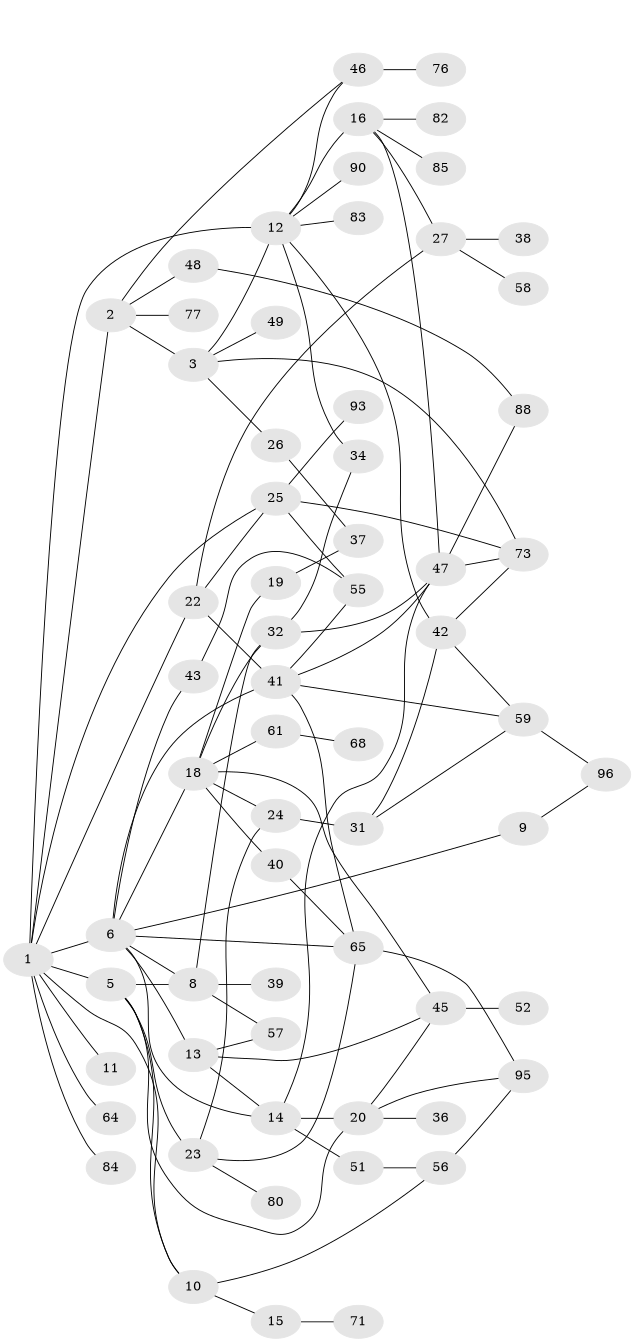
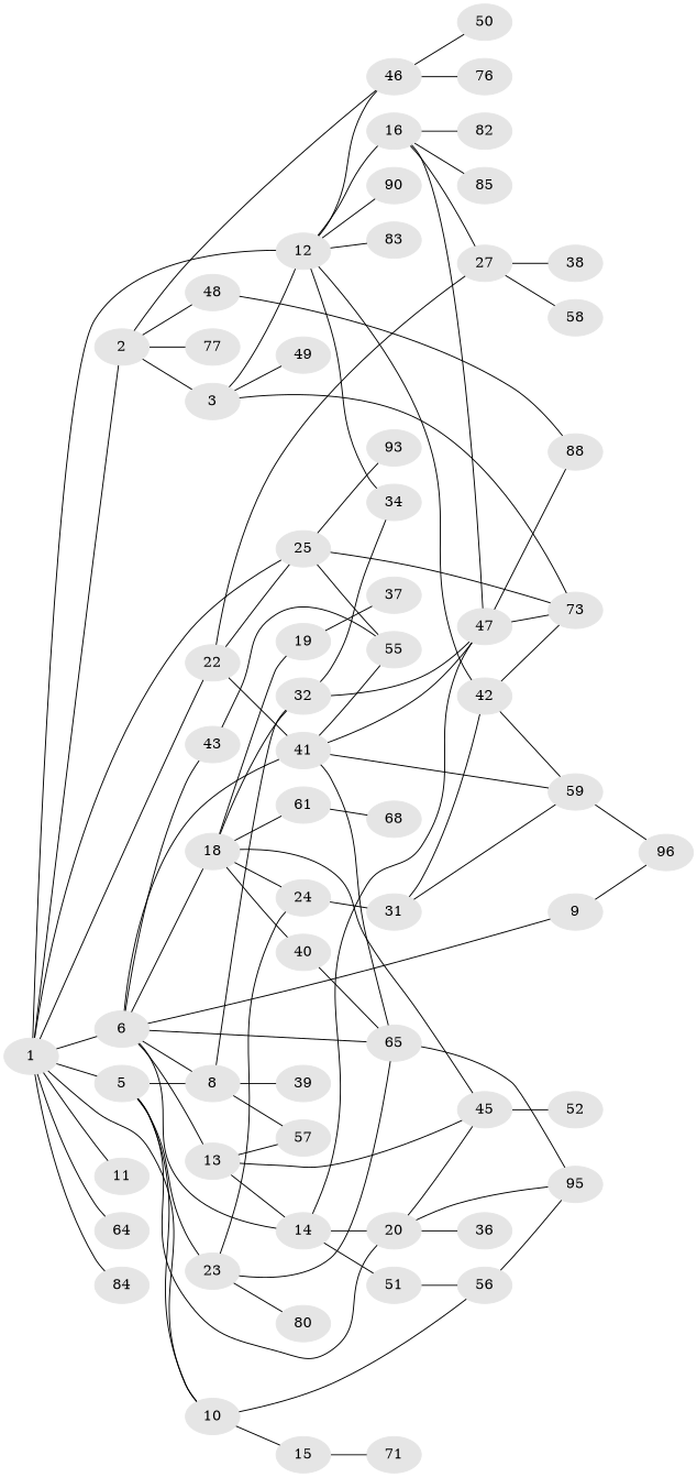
  graph {
    rankdir=LR
    node [color=gray90 style=filled]
    1 [super="+4"]
    2 [super="+28"]
    5 [super="+87"]
    6 [super="+7"]
    10
    11
    12 [super="+33"]
    22 [super="+97"]
    25 [super="+30"]
    n10 [label=64]
    84
    3 [super="+86"]
    46 [super="+72"]
    48 [super="+63"]
    77
    8 [super="+44"]
    20 [super="+21"]
    23
    9
    13 [super="+92"]
    14 [super="+17"]
    18 [super="+35"]
    41 [super="+54"]
    43
    65 [super="+89"]
    15 [super="+60"]
    56
    16 [super="+29"]
    42 [super="+79"]
    n30 [label=90]
    83 [super="+94"]
    34
    27
    73 [super="+75"]
    55 [super="+81"]
    93
-   26
    49
+   50
    76
    88
    37 [super="+78"]
    32 [super="+91"]
    39 [super="+53"]
    57
    36
    45 [super="+66"]
    95
    24 [super="+64"]
    80
    96
    47 [super="+74"]
    51 [super="+67"]
    19
    40
    61 [super="+90"]
    59
    71
    82
    85
    52
    38 [super="+62"]
    58
    31
    68
    1 -- 2
    1 -- 5
    1 -- 6
    1 -- 10
    1 -- 11
    1 -- 12
    1 -- 22
    1 -- 25
    1 -- n10
    1 -- 84
    2 -- 3
    2 -- 46
    2 -- 48
    2 -- 77
    5 -- 10
    5 -- 8
    5 -- 20
    5 -- 23
    6 -- 8
    6 -- 9
    6 -- 13
    6 -- 14
    6 -- 18
    6 -- 41
    6 -- 43
    6 -- 65
    10 -- 15
    10 -- 56
    12 -- 46
    12 -- 16
    12 -- 42
    12 -- n30
    12 -- 83
    12 -- 34
    22 -- 25
    22 -- 41
    22 -- 27
    25 -- 73
    25 -- 55
    25 -- 93
    3 -- 12
    3 -- 73
-   3 -- 26
    3 -- 49
+   46 -- 50
    46 -- 76
    48 -- 88
    8 -- 32
    8 -- 39
    8 -- 57
    20 -- 36
    20 -- 45
    20 -- 95
    23 -- 65
    23 -- 24
    23 -- 80
    9 -- 96
    13 -- 14
    13 -- 57
    13 -- 45
    14 -- 20
    14 -- 47
    14 -- 51
    18 -- 32
    18 -- 45 [weight=2]
    18 -- 24
    18 -- 19
    18 -- 40
    18 -- 61
    41 -- 65
    41 -- 55
    41 -- 47
    41 -- 59
    43 -- 55
    65 -- 95
    15 -- 71
    56 -- 95
    16 -- 27
    16 -- 47
    16 -- 82
    16 -- 85
    42 -- 73
    42 -- 59
    27 -- 38 [weight=2]
    27 -- 58
-   26 -- 37
    32 -- 34
    32 -- 47
    45 -- 52
    24 -- 31
    47 -- 73
    47 -- 88
    51 -- 56
    19 -- 37
    40 -- 65
    61 -- 68
    59 -- 96
    31 -- 42
    31 -- 59
  }
